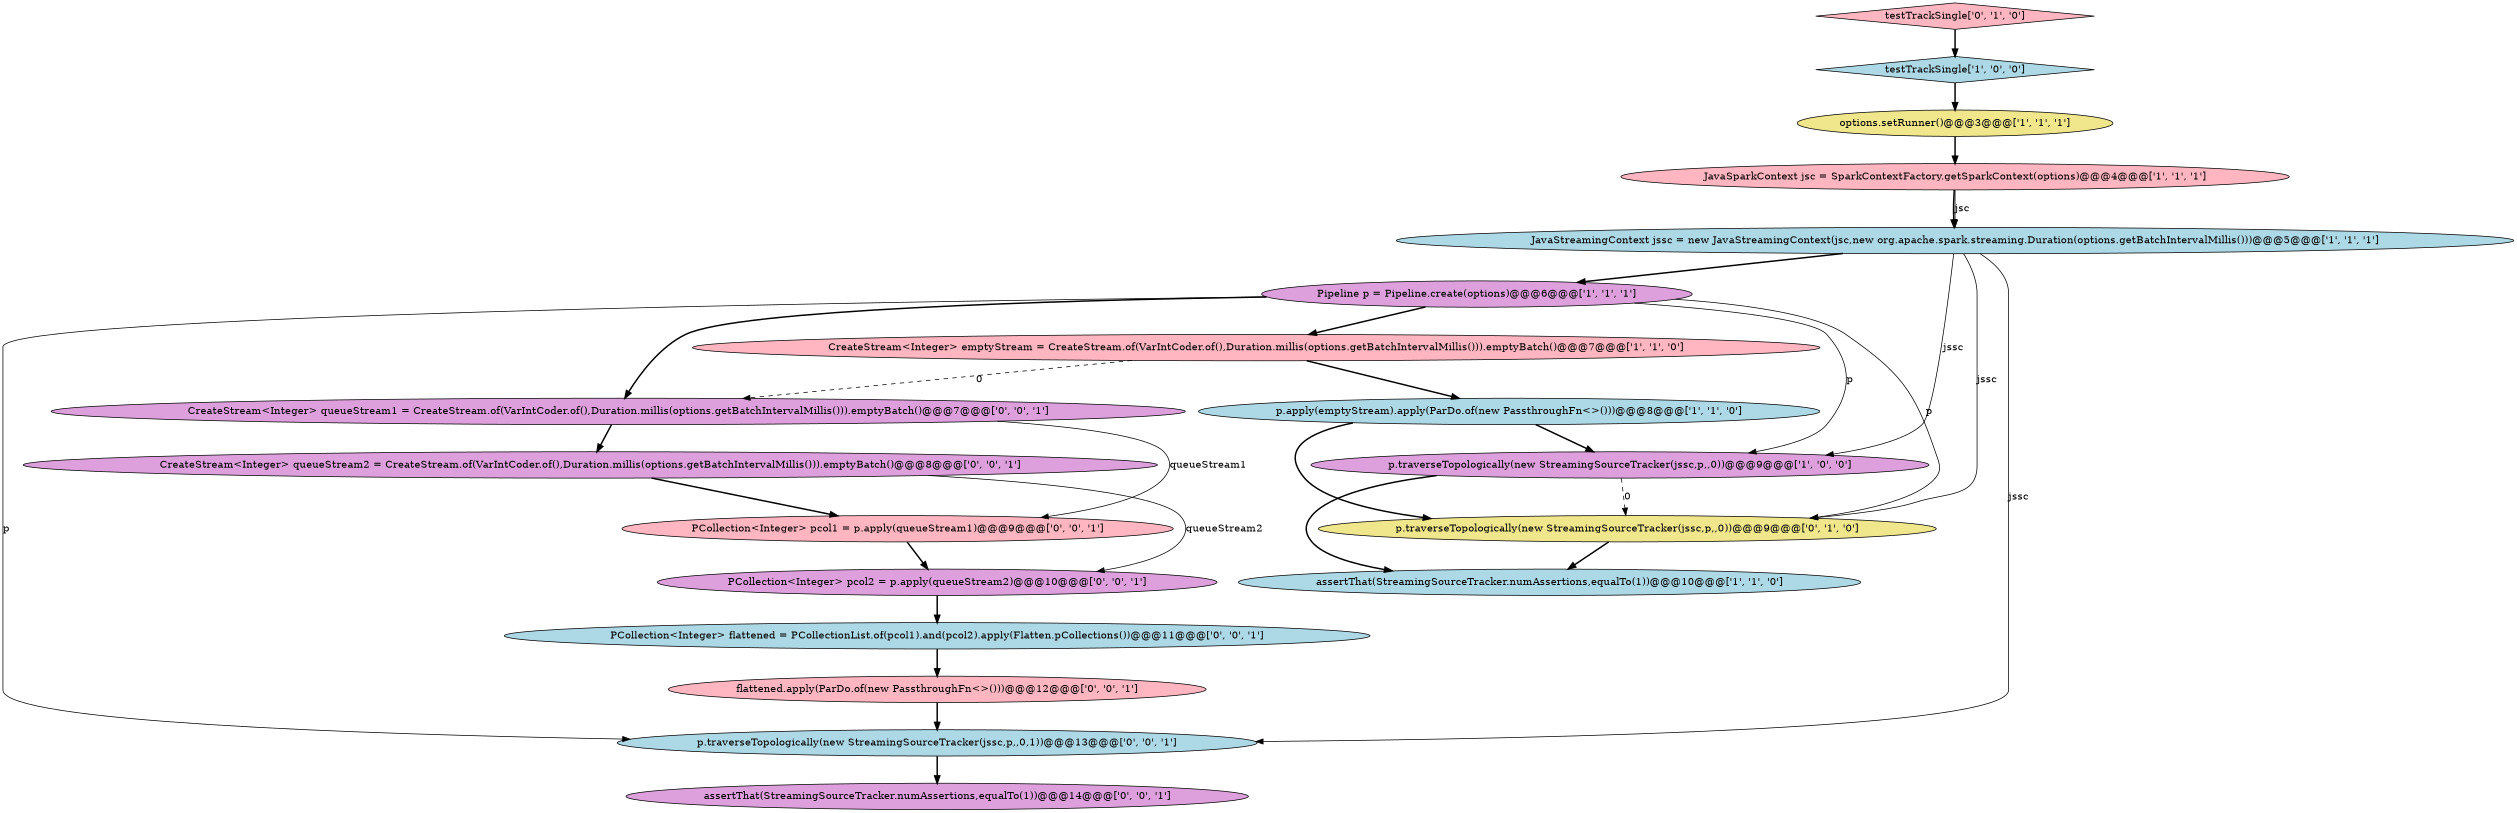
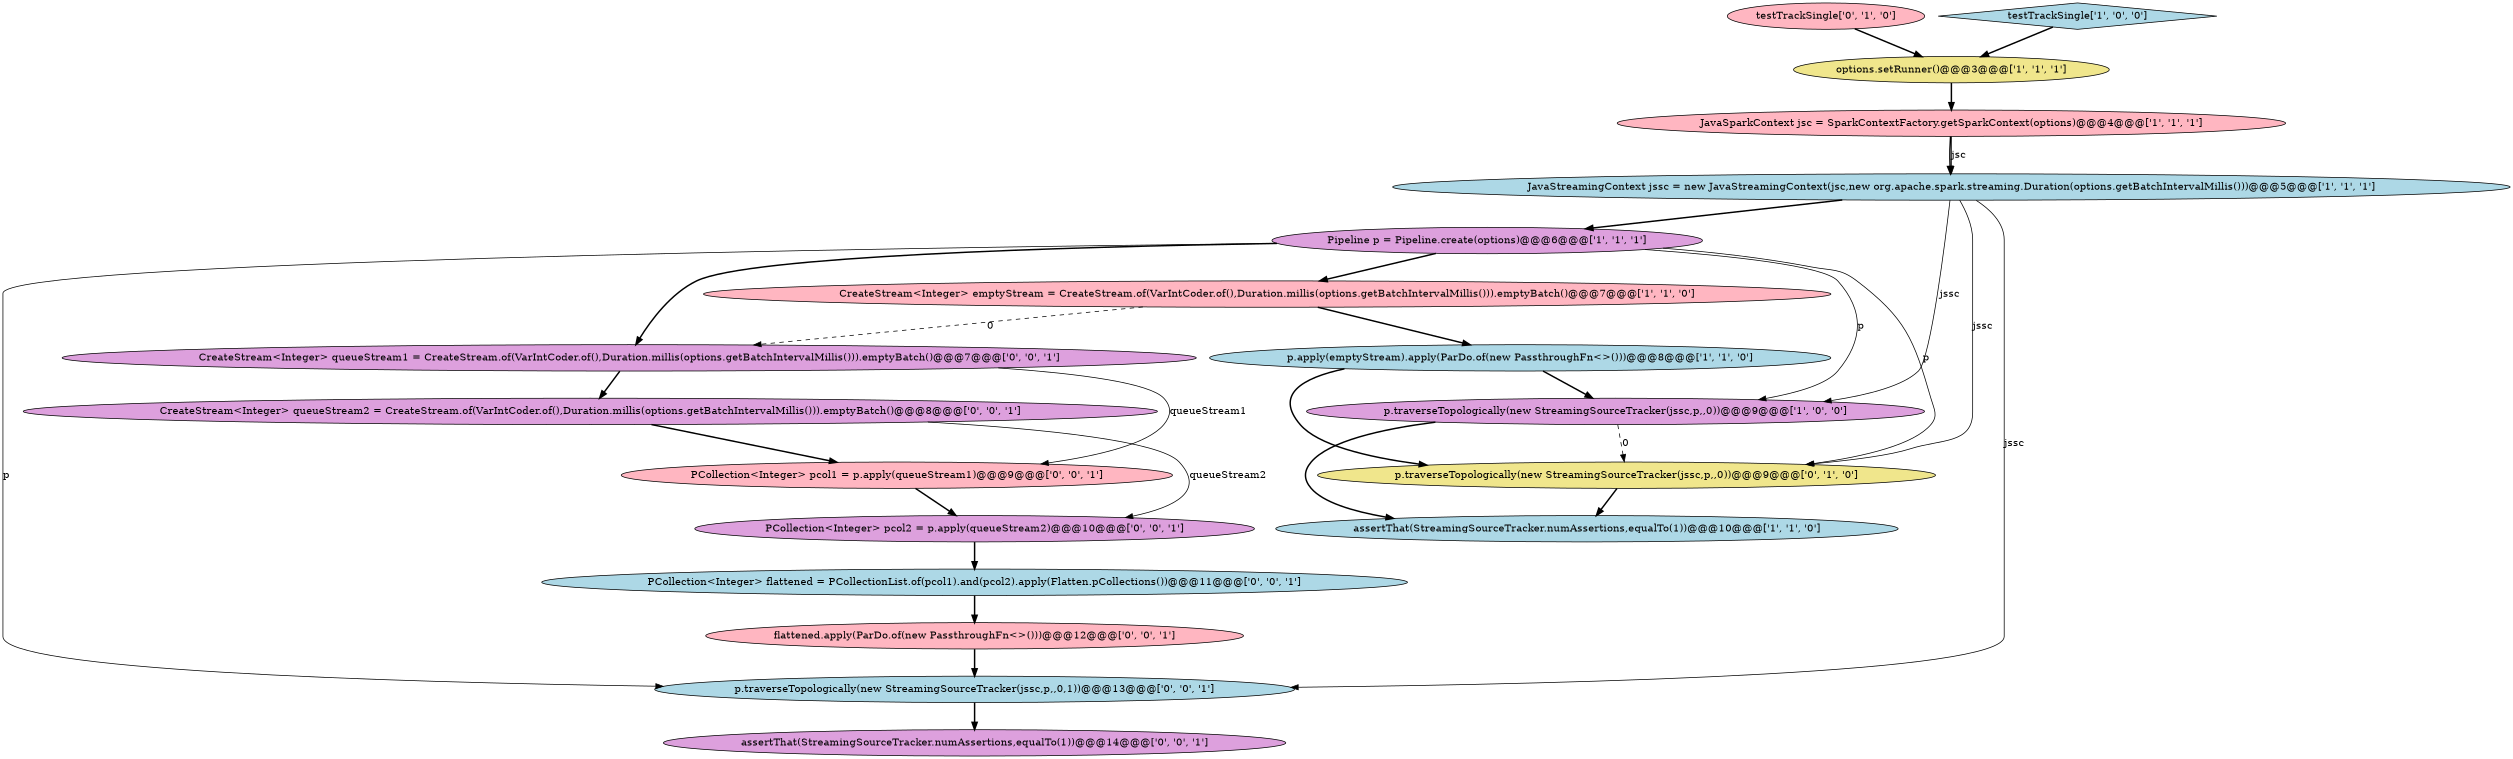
  digraph {
    node [fillcolor=lightblue shape=ellipse style=filled]
    edge [style=bold]
-   n1 [fillcolor=lightpink label="testTrackSingle['0', '1', '0']" shape=diamond]
+   n1 [fillcolor=lightpink label="testTrackSingle['0', '1', '0']"]
    n2 [fillcolor=khaki label="options.setRunner()@@@3@@@['1', '1', '1']"]
    n3 [fillcolor=lightpink label="JavaSparkContext jsc = SparkContextFactory.getSparkContext(options)@@@4@@@['1', '1', '1']"]
    n4 [label="p.traverseTopologically(new StreamingSourceTracker(jssc,p,,0,1))@@@13@@@['0', '0', '1']"]
    n5 [fillcolor=plum label="assertThat(StreamingSourceTracker.numAssertions,equalTo(1))@@@14@@@['0', '0', '1']"]
    n6 [label="testTrackSingle['1', '0', '0']" shape=diamond]
    n7 [fillcolor=plum label="Pipeline p = Pipeline.create(options)@@@6@@@['1', '1', '1']"]
    n8 [fillcolor=lightpink label="CreateStream<Integer> emptyStream = CreateStream.of(VarIntCoder.of(),Duration.millis(options.getBatchIntervalMillis())).emptyBatch()@@@7@@@['1', '1', '0']"]
    n9 [fillcolor=plum label="CreateStream<Integer> queueStream1 = CreateStream.of(VarIntCoder.of(),Duration.millis(options.getBatchIntervalMillis())).emptyBatch()@@@7@@@['0', '0', '1']"]
    n10 [fillcolor=plum label="p.traverseTopologically(new StreamingSourceTracker(jssc,p,,0))@@@9@@@['1', '0', '0']"]
    n11 [fillcolor=khaki label="p.traverseTopologically(new StreamingSourceTracker(jssc,p,,0))@@@9@@@['0', '1', '0']"]
    n12 [label="p.apply(emptyStream).apply(ParDo.of(new PassthroughFn<>()))@@@8@@@['1', '1', '0']"]
    n13 [fillcolor=lightpink label="PCollection<Integer> pcol1 = p.apply(queueStream1)@@@9@@@['0', '0', '1']"]
    n14 [fillcolor=plum label="CreateStream<Integer> queueStream2 = CreateStream.of(VarIntCoder.of(),Duration.millis(options.getBatchIntervalMillis())).emptyBatch()@@@8@@@['0', '0', '1']"]
    n15 [label="assertThat(StreamingSourceTracker.numAssertions,equalTo(1))@@@10@@@['1', '1', '0']"]
    n16 [fillcolor=plum label="PCollection<Integer> pcol2 = p.apply(queueStream2)@@@10@@@['0', '0', '1']"]
    n17 [label="PCollection<Integer> flattened = PCollectionList.of(pcol1).and(pcol2).apply(Flatten.pCollections())@@@11@@@['0', '0', '1']"]
    n18 [fillcolor=lightpink label="flattened.apply(ParDo.of(new PassthroughFn<>()))@@@12@@@['0', '0', '1']"]
    n19 [label="JavaStreamingContext jssc = new JavaStreamingContext(jsc,new org.apache.spark.streaming.Duration(options.getBatchIntervalMillis()))@@@5@@@['1', '1', '1']"]
-   n1 -> n6
+   n1 -> n2
    n2 -> n3
    n3 -> n19
    n3 -> n19 [label=jsc style=solid]
    n4 -> n5
    n6 -> n2
    n7 -> n4 [label=p style=solid]
    n7 -> n8
    n7 -> n9
    n7 -> n10 [label=p style=solid]
    n7 -> n11 [label=p style=solid]
    n8 -> n9 [label=0 style=dashed]
    n8 -> n12
    n9 -> n13 [label=queueStream1 style=solid]
    n9 -> n14
    n10 -> n11 [label=0 style=dashed]
    n10 -> n15
    n11 -> n15
    n12 -> n10
    n12 -> n11
    n13 -> n16
    n14 -> n13
    n14 -> n16 [label=queueStream2 style=solid]
    n16 -> n17
    n17 -> n18
    n18 -> n4
    n19 -> n4 [label=jssc style=solid]
    n19 -> n7
    n19 -> n10 [label=jssc style=solid]
    n19 -> n11 [label=jssc style=solid]
  }
